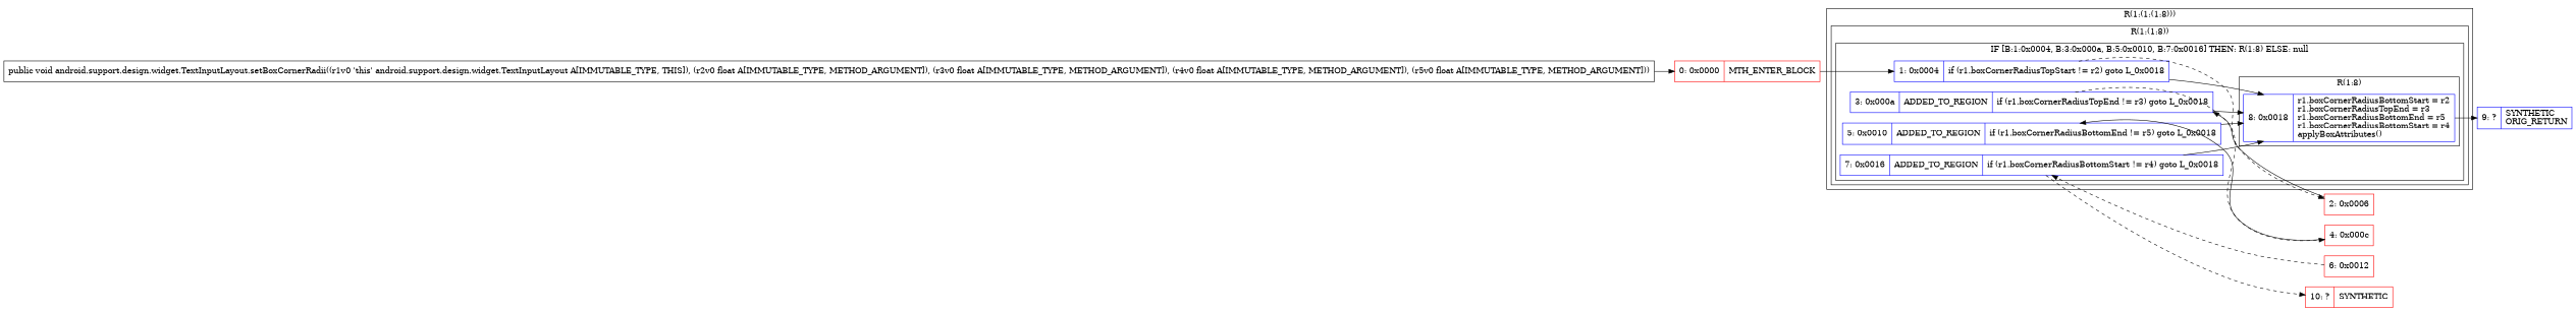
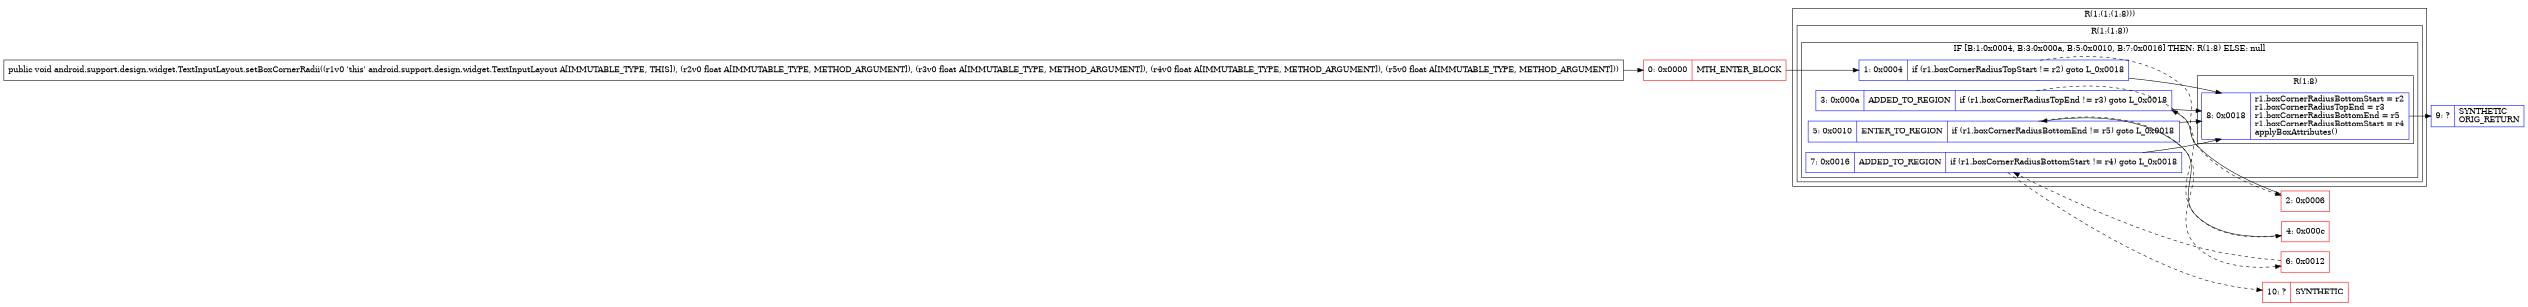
  digraph {
    rankdir=LR
    node [color=blue shape=record]
    n1 [label="{8\:\ 0x0018|r1.boxCornerRadiusBottomStart = r2\lr1.boxCornerRadiusTopEnd = r3\lr1.boxCornerRadiusBottomEnd = r5\lr1.boxCornerRadiusBottomStart = r4\lapplyBoxAttributes()\l}"]
    n2 [label="{1\:\ 0x0004|if (r1.boxCornerRadiusTopStart != r2) goto L_0x0018\l}"]
    n3 [label="{3\:\ 0x000a|ADDED_TO_REGION\l|if (r1.boxCornerRadiusTopEnd != r3) goto L_0x0018\l}"]
-   n4 [label="{5\:\ 0x0010|ADDED_TO_REGION\l|if (r1.boxCornerRadiusBottomEnd != r5) goto L_0x0018\l}"]
+   n4 [label="{5\:\ 0x0010|ENTER_TO_REGION\l|if (r1.boxCornerRadiusBottomEnd != r5) goto L_0x0018\l}"]
    n5 [label="{7\:\ 0x0016|ADDED_TO_REGION\l|if (r1.boxCornerRadiusBottomStart != r4) goto L_0x0018\l}"]
    n6 [label="{9\:\ ?|SYNTHETIC\lORIG_RETURN\l}"]
    n7 [color=red label="{2\:\ 0x0006}"]
    n8 [color=red label="{4\:\ 0x000c}"]
    n9 [color=red label="{6\:\ 0x0012}"]
    n10 [color=red label="{10\:\ ?|SYNTHETIC\l}"]
    n11 [color=red label="{0\:\ 0x0000|MTH_ENTER_BLOCK\l}"]
    n12 [label="{public void android.support.design.widget.TextInputLayout.setBoxCornerRadii((r1v0 'this' android.support.design.widget.TextInputLayout A[IMMUTABLE_TYPE, THIS]), (r2v0 float A[IMMUTABLE_TYPE, METHOD_ARGUMENT]), (r3v0 float A[IMMUTABLE_TYPE, METHOD_ARGUMENT]), (r4v0 float A[IMMUTABLE_TYPE, METHOD_ARGUMENT]), (r5v0 float A[IMMUTABLE_TYPE, METHOD_ARGUMENT])) }" color=""]
    subgraph cluster_1 {
      label="R(1:(1:(1:8)))"
      subgraph cluster_2 {
        label="R(1:(1:8))"
        subgraph cluster_3 {
          label="IF [B:1:0x0004, B:3:0x000a, B:5:0x0010, B:7:0x0016] THEN: R(1:8) ELSE: null"
          n2
          n3
          n4
          n5
          subgraph cluster_4 {
            label="R(1:8)"
            n1
          }
        }
      }
    }
    n1 -> n6
    n2 -> n1
    n2 -> n7 [style=dashed]
    n3 -> n1
    n3 -> n8 [style=dashed]
    n4 -> n1
+   n4 -> n9 [style=dashed]
    n5 -> n1
    n5 -> n10 [style=dashed]
    n7 -> n3
    n8 -> n4
    n9 -> n5 [style=dashed]
    n11 -> n2
    n12 -> n11
  }
